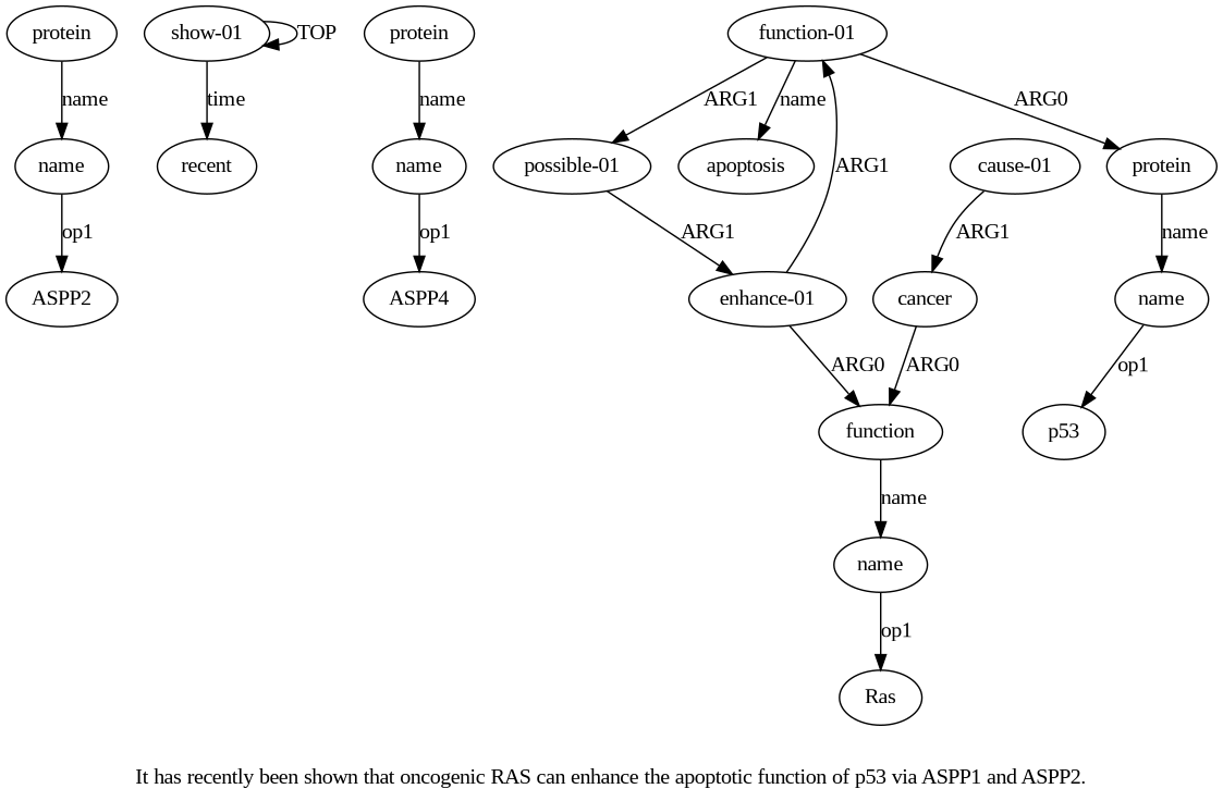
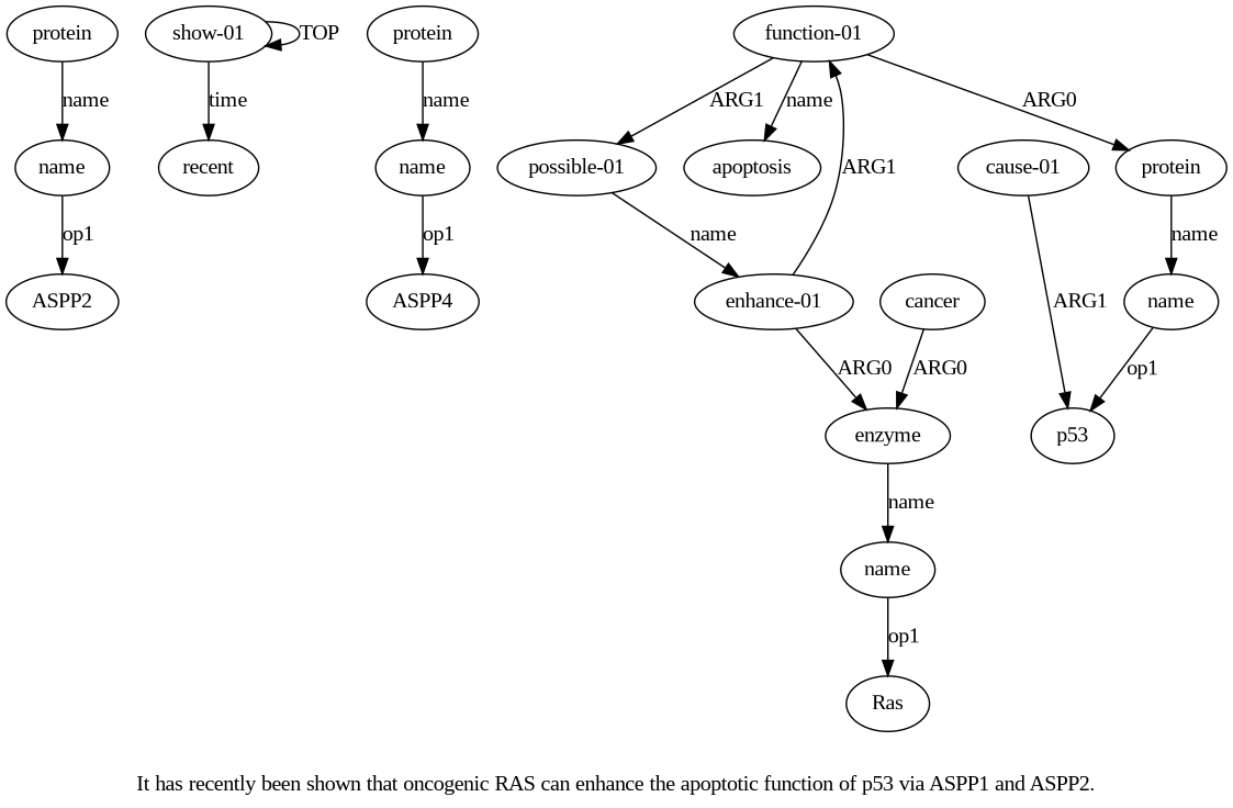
  digraph {
    fontname="Liberation Serif"
    label="It has recently been shown that oncogenic RAS can enhance the apoptotic function of p53 via ASPP1 and ASPP2."
    node [color=black fontname="Liberation Serif" gold_ind=-1 gold_label=name test_ind=-1 test_label=name]
    edge [color=black fontname="Liberation Serif" gold_label=ARG1 test_label=ARG1]
    n1 [gold_ind=15 label=name test_ind=15]
    n2 [gold_label=ASPP2 label=ASPP2 test_label=ASPP2]
    n3 [gold_ind=14 gold_label=protein label=protein test_ind=14 test_label=protein]
    n4 [gold_ind=16 gold_label=recent label=recent test_ind=16 test_label=recent]
    n5 [gold_ind=12 gold_label=protein label=protein test_ind=12 test_label=protein]
    n6 [gold_ind=13 label=name test_ind=13]
    n7 [gold_label=ASPP1 label=ASPP4 test_label=ASPP1]
    n8 [gold_ind=10 gold_label=apoptosis label=apoptosis test_ind=10 test_label=apoptosis]
    n9 [gold_label=p53 label=p53 test_label=p53]
    n10 [gold_label=Ras label=Ras test_label=Ras]
    n11 [gold_ind=1 gold_label="possible-01" label="possible-01" test_ind=1 test_label="possible-01"]
    n12 [gold_ind=2 gold_label="enhance-01" label="enhance-01" test_ind=2 test_label="enhance-01"]
-   n13 [gold_ind=3 gold_label=enzyme label=function test_ind=3 test_label=enzyme]
+   n13 [gold_ind=3 gold_label=enzyme label=enzyme test_ind=3 test_label=enzyme]
    n14 [gold_ind=7 gold_label="function-01" label="function-01" test_ind=7 test_label="function-01"]
    n15 [gold_ind=4 label=name test_ind=4]
    n16 [gold_ind=8 gold_label=protein label=protein test_ind=8 test_label=protein]
    n17 [gold_ind=0 gold_label="show-01" label="show-01" test_ind=0 test_label="show-01"]
    n18 [gold_ind=9 label=name test_ind=9]
    n19 [gold_ind=5 gold_label="cause-01" label="cause-01" test_ind=5 test_label="cause-01"]
    n20 [gold_ind=6 gold_label=cancer label=cancer test_ind=6 test_label=cancer]
    n1 -> n2 [gold_label=op1 label=op1 test_label=op1]
    n3 -> n1 [gold_label=name label=name test_label=name]
    n5 -> n6 [gold_label=name label=name test_label=name]
    n6 -> n7 [gold_label=op1 label=op1 test_label=op1]
-   n11 -> n12 [label=ARG1]
+   n11 -> n12 [label=name]
    n12 -> n13 [gold_label=ARG0 label=ARG0 test_label=ARG0]
    n12 -> n14 [label=ARG1]
    n13 -> n15 [gold_label=name label=name test_label=name]
    n14 -> n8 [label=name]
    n14 -> n11 [label=ARG1]
    n14 -> n16 [gold_label=ARG0 label=ARG0 test_label=ARG0]
    n15 -> n10 [gold_label=op1 label=op1 test_label=op1]
    n16 -> n18 [gold_label=name label=name test_label=name]
    n17 -> n4 [gold_label=time label=time test_label=time]
    n17 -> n17 [gold_label=TOP label=TOP test_label=TOP]
    n18 -> n9 [gold_label=op1 label=op1 test_label=op1]
-   n19 -> n20 [label=ARG1]
+   n19 -> n9 [label=ARG1]
    n20 -> n13 [gold_label=ARG0 label=ARG0 test_label=ARG0]
  }
